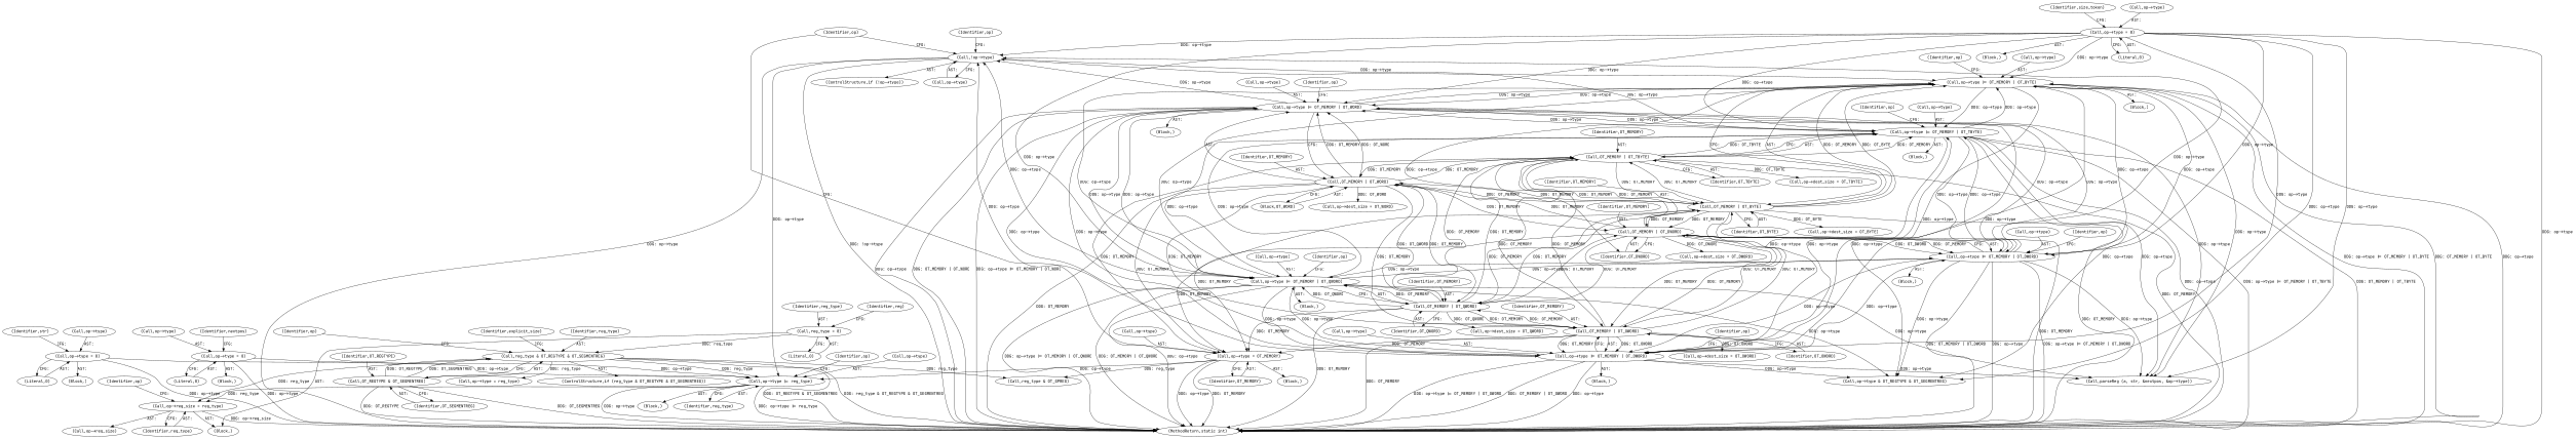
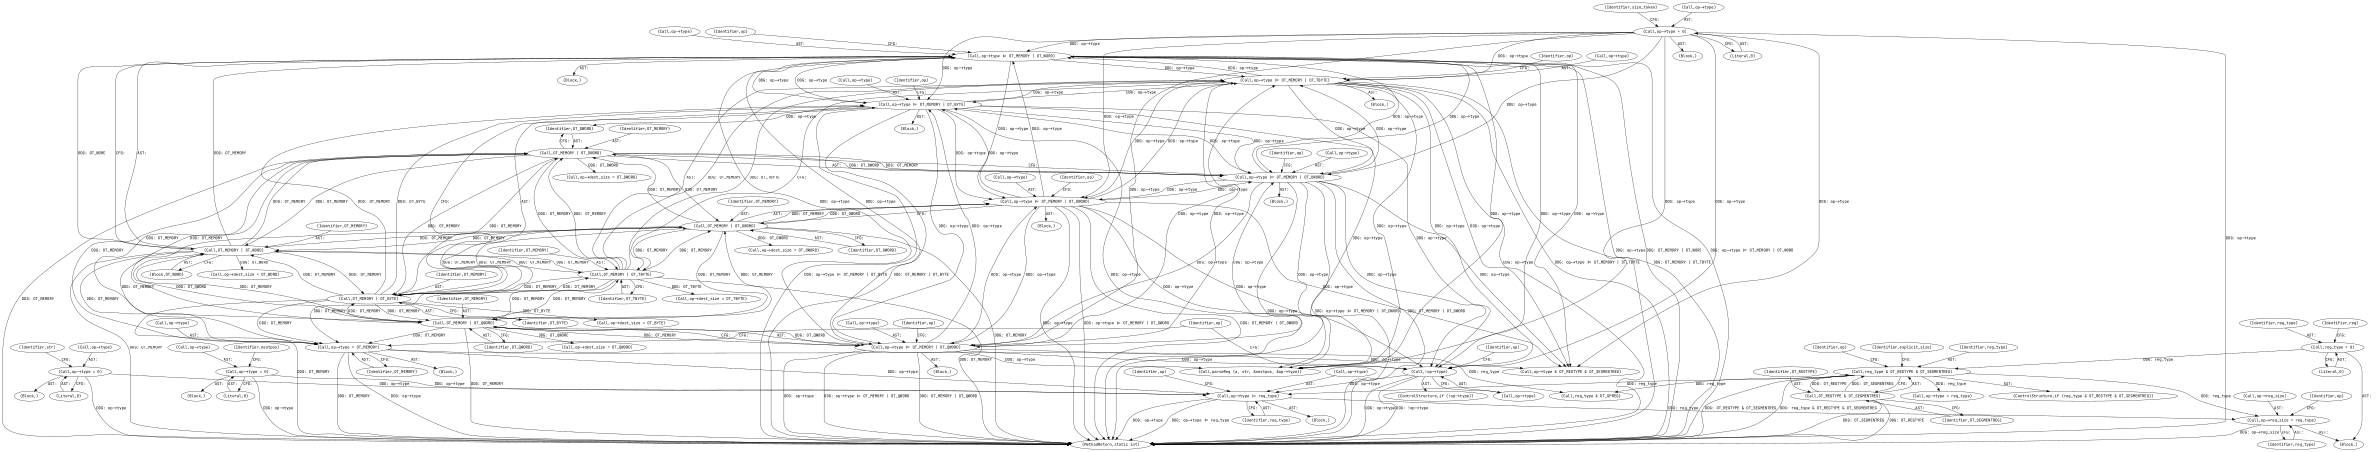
  digraph {
    fontname="JetBrains Mono"
    node [fontname="JetBrains Mono"]
    edge [fontname="JetBrains Mono"]
    n1 [label="(Call,op->reg_size = reg_type)"]
    n2 [label="(Identifier,reg_type)"]
    n3 [label="(Block,)"]
    n4 [label="(MethodReturn,static int)"]
    n5 [label="(Call,op->type |= reg_type)"]
    n6 [label="(Block,)"]
    n7 [label="(Identifier,reg_type)"]
    n8 [label="(Call,reg_type & OT_GPREG)"]
    n9 [label="(Call,op->type = 0)"]
    n10 [label="(Block,)"]
    n11 [label="(Literal,0)"]
    n12 [label="(Call,op->type = 0)"]
    n13 [label="(Block,)"]
    n14 [label="(Literal,0)"]
    n15 [label="(Call,!op->type)"]
    n16 [label="(ControlStructure,if (!op->type))"]
    n17 [label="(Call,op->type)"]
    n18 [label="(Call,op->type = 0)"]
    n19 [label="(Call,op->type |= OT_MEMORY | OT_WORD)"]
    n20 [label="(Call,op->type |= OT_MEMORY | OT_TBYTE)"]
    n21 [label="(Call,op->type |= OT_MEMORY | OT_BYTE)"]
    n22 [label="(Call,op->type |= OT_MEMORY | OT_DWORD)"]
    n23 [label="(Call,op->type |= OT_MEMORY | OT_OWORD)"]
    n24 [label="(Call,op->type |= OT_MEMORY | OT_QWORD)"]
    n25 [label="(Block,)"]
    n26 [label="(Call,parseReg (a, str, &nextpos, &op->type))"]
    n27 [label="(Literal,0)"]
    n28 [label="(Call,op->type & OT_REGTYPE & OT_SEGMENTREG)"]
    n29 [label="(Call,OT_MEMORY | OT_WORD)"]
    n30 [label="(Block,)"]
    n31 [label="(Call,OT_MEMORY | OT_TBYTE)"]
    n32 [label="(Block,)"]
    n33 [label="(Call,OT_MEMORY | OT_BYTE)"]
    n34 [label="(Block,)"]
    n35 [label="(Identifier,OT_DWORD)"]
    n36 [label="(Call,OT_MEMORY | OT_DWORD)"]
    n37 [label="(Block,)"]
    n38 [label="(Call,OT_MEMORY | OT_OWORD)"]
    n39 [label="(Block,)"]
    n40 [label="(Call,OT_MEMORY | OT_QWORD)"]
    n41 [label="(Block,)"]
    n42 [label="(Call,op->type = OT_MEMORY)"]
    n43 [label="(Block,OT_WORD)"]
    n44 [label="(Call,op->dest_size = OT_WORD)"]
    n45 [label="(Call,op->dest_size = OT_TBYTE)"]
    n46 [label="(Identifier,OT_TBYTE)"]
    n47 [label="(Call,op->dest_size = OT_BYTE)"]
    n48 [label="(Identifier,OT_BYTE)"]
    n49 [label="(Call,op->dest_size = OT_DWORD)"]
    n50 [label="(Call,op->dest_size = OT_OWORD)"]
    n51 [label="(Identifier,OT_OWORD)"]
    n52 [label="(Identifier,OT_QWORD)"]
    n53 [label="(Call,op->dest_size = OT_QWORD)"]
    n54 [label="(Identifier,OT_MEMORY)"]
    n55 [label="(Block,)"]
    n56 [label="(Call,reg_type & OT_REGTYPE & OT_SEGMENTREG)"]
    n57 [label="(Call,OT_REGTYPE & OT_SEGMENTREG)"]
    n58 [label="(Call,op->type = reg_type)"]
    n59 [label="(ControlStructure,if (reg_type & OT_REGTYPE & OT_SEGMENTREG))"]
    n60 [label="(Identifier,OT_SEGMENTREG)"]
    n61 [label="(Call,reg_type = 0)"]
    n62 [label="(Literal,0)"]
    n63 [label="(Call,op->type)"]
    n64 [label="(Identifier,str)"]
    n65 [label="(Identifier,reg_type)"]
    n66 [label="(Identifier,op)"]
    n67 [label="(Identifier,OT_REGTYPE)"]
    n68 [label="(Call,op->type)"]
    n69 [label="(Identifier,OT_MEMORY)"]
    n70 [label="(Identifier,op)"]
    n71 [label="(Identifier,op)"]
    n72 [label="(Identifier,op)"]
    n73 [label="(Identifier,op)"]
    n74 [label="(Call,op->type)"]
    n75 [label="(Identifier,op)"]
    n76 [label="(Identifier,size_token)"]
    n77 [label="(Call,op->type)"]
    n78 [label="(Identifier,op)"]
    n79 [label="(Identifier,OT_MEMORY)"]
    n80 [label="(Call,op->type)"]
    n81 [label="(Call,op->type)"]
    n82 [label="(Identifier,explicit_size)"]
    n83 [label="(Identifier,reg_type)"]
    n84 [label="(Identifier,OT_MEMORY)"]
    n85 [label="(Identifier,OT_MEMORY)"]
    n86 [label="(Identifier,op)"]
    n87 [label="(Identifier,op)"]
    n88 [label="(Identifier,OT_MEMORY)"]
    n89 [label="(Identifier,reg)"]
    n90 [label="(Call,op->type)"]
    n91 [label="(Call,op->type)"]
    n92 [label="(Identifier,OT_MEMORY)"]
    n93 [label="(Identifier,op)"]
    n94 [label="(Identifier,nextpos)"]
    n95 [label="(Call,op->reg_size)"]
    n96 [label="(Call,op->type)"]
    n97 [label="(Identifier,op)"]
    n98 [label="(Call,op->type)"]
    n99 [label="(Call,op->type)"]
    n1 -> n2 [label="CFG: "]
    n1 -> n3 [label="AST: "]
    n1 -> n4 [label="DDG: op->reg_size"]
    n2 -> n1 [label="AST: "]
    n5 -> n1 [label="DDG: reg_type"]
    n5 -> n4 [label="DDG: op->type"]
    n5 -> n4 [label="DDG: op->type |= reg_type"]
    n5 -> n6 [label="AST: "]
    n5 -> n7 [label="CFG: "]
    n7 -> n5 [label="AST: "]
    n9 -> n4 [label="DDG: op->type"]
    n9 -> n5 [label="DDG: op->type"]
    n9 -> n10 [label="AST: "]
    n9 -> n11 [label="CFG: "]
    n11 -> n9 [label="AST: "]
    n12 -> n4 [label="DDG: op->type"]
    n12 -> n5 [label="DDG: op->type"]
    n12 -> n13 [label="AST: "]
    n12 -> n14 [label="CFG: "]
    n14 -> n12 [label="AST: "]
    n15 -> n4 [label="DDG: op->type"]
    n15 -> n4 [label="DDG: !op->type"]
    n15 -> n5 [label="DDG: op->type"]
    n15 -> n16 [label="AST: "]
    n15 -> n17 [label="CFG: "]
    n17 -> n15 [label="AST: "]
    n18 -> n4 [label="DDG: op->type"]
    n18 -> n15 [label="DDG: op->type"]
    n18 -> n19 [label="DDG: op->type"]
    n18 -> n20 [label="DDG: op->type"]
    n18 -> n21 [label="DDG: op->type"]
    n18 -> n22 [label="DDG: op->type"]
    n18 -> n23 [label="DDG: op->type"]
    n18 -> n24 [label="DDG: op->type"]
    n18 -> n25 [label="AST: "]
    n18 -> n26 [label="DDG: op->type"]
    n18 -> n27 [label="CFG: "]
    n18 -> n28 [label="DDG: op->type"]
    n19 -> n4 [label="DDG: op->type"]
    n19 -> n4 [label="DDG: OT_MEMORY | OT_WORD"]
    n19 -> n4 [label="DDG: op->type |= OT_MEMORY | OT_WORD"]
    n19 -> n15 [label="DDG: op->type"]
    n19 -> n20 [label="DDG: op->type"]
    n19 -> n21 [label="DDG: op->type"]
    n19 -> n22 [label="DDG: op->type"]
    n19 -> n23 [label="DDG: op->type"]
    n19 -> n24 [label="DDG: op->type"]
    n19 -> n26 [label="DDG: op->type"]
    n19 -> n28 [label="DDG: op->type"]
    n19 -> n29 [label="CFG: "]
    n19 -> n30 [label="AST: "]
    n20 -> n4 [label="DDG: op->type"]
    n20 -> n4 [label="DDG: op->type |= OT_MEMORY | OT_TBYTE"]
    n20 -> n4 [label="DDG: OT_MEMORY | OT_TBYTE"]
    n20 -> n15 [label="DDG: op->type"]
    n20 -> n19 [label="DDG: op->type"]
    n20 -> n21 [label="DDG: op->type"]
    n20 -> n22 [label="DDG: op->type"]
    n20 -> n23 [label="DDG: op->type"]
    n20 -> n24 [label="DDG: op->type"]
    n20 -> n26 [label="DDG: op->type"]
    n20 -> n28 [label="DDG: op->type"]
    n20 -> n31 [label="CFG: "]
    n20 -> n32 [label="AST: "]
    n21 -> n4 [label="DDG: op->type |= OT_MEMORY | OT_BYTE"]
    n21 -> n4 [label="DDG: OT_MEMORY | OT_BYTE"]
    n21 -> n4 [label="DDG: op->type"]
-   n15 -> n21 [label="DDG: op->type"]
+   n21 -> n15 [label="DDG: op->type"]
    n21 -> n19 [label="DDG: op->type"]
    n21 -> n20 [label="DDG: op->type"]
    n21 -> n22 [label="DDG: op->type"]
    n21 -> n23 [label="DDG: op->type"]
    n21 -> n24 [label="DDG: op->type"]
    n21 -> n26 [label="DDG: op->type"]
    n21 -> n33 [label="CFG: "]
    n21 -> n34 [label="AST: "]
    n21 -> n35 [label="DDG: op->type"]
    n22 -> n4 [label="DDG: op->type"]
    n22 -> n4 [label="DDG: op->type |= OT_MEMORY | OT_DWORD"]
    n22 -> n4 [label="DDG: OT_MEMORY | OT_DWORD"]
    n22 -> n15 [label="DDG: op->type"]
    n22 -> n19 [label="DDG: op->type"]
    n22 -> n20 [label="DDG: op->type"]
    n22 -> n21 [label="DDG: op->type"]
    n22 -> n23 [label="DDG: op->type"]
    n22 -> n24 [label="DDG: op->type"]
    n22 -> n26 [label="DDG: op->type"]
    n22 -> n28 [label="DDG: op->type"]
    n22 -> n36 [label="CFG: "]
    n22 -> n37 [label="AST: "]
    n23 -> n4 [label="DDG: op->type"]
    n23 -> n4 [label="DDG: op->type |= OT_MEMORY | OT_OWORD"]
    n23 -> n4 [label="DDG: OT_MEMORY | OT_OWORD"]
    n23 -> n15 [label="DDG: op->type"]
    n23 -> n19 [label="DDG: op->type"]
    n23 -> n20 [label="DDG: op->type"]
    n23 -> n21 [label="DDG: op->type"]
    n23 -> n22 [label="DDG: op->type"]
    n23 -> n24 [label="DDG: op->type"]
    n23 -> n26 [label="DDG: op->type"]
    n23 -> n28 [label="DDG: op->type"]
    n23 -> n38 [label="CFG: "]
    n23 -> n39 [label="AST: "]
    n24 -> n4 [label="DDG: op->type"]
    n24 -> n4 [label="DDG: op->type |= OT_MEMORY | OT_QWORD"]
    n24 -> n4 [label="DDG: OT_MEMORY | OT_QWORD"]
    n24 -> n15 [label="DDG: op->type"]
    n24 -> n19 [label="DDG: op->type"]
    n24 -> n20 [label="DDG: op->type"]
    n24 -> n21 [label="DDG: op->type"]
    n24 -> n22 [label="DDG: op->type"]
    n24 -> n23 [label="DDG: op->type"]
    n24 -> n26 [label="DDG: op->type"]
    n24 -> n28 [label="DDG: op->type"]
    n24 -> n40 [label="CFG: "]
    n24 -> n41 [label="AST: "]
    n27 -> n18 [label="AST: "]
    n29 -> n4 [label="DDG: OT_MEMORY"]
    n29 -> n19 [label="AST: "]
    n29 -> n19 [label="DDG: OT_MEMORY"]
    n29 -> n19 [label="DDG: OT_WORD"]
    n29 -> n31 [label="DDG: OT_MEMORY"]
    n29 -> n33 [label="DDG: OT_MEMORY"]
    n29 -> n36 [label="DDG: OT_MEMORY"]
    n29 -> n38 [label="DDG: OT_MEMORY"]
    n29 -> n40 [label="DDG: OT_MEMORY"]
    n29 -> n42 [label="DDG: OT_MEMORY"]
    n29 -> n43 [label="CFG: "]
    n29 -> n44 [label="DDG: OT_WORD"]
    n31 -> n4 [label="DDG: OT_MEMORY"]
    n31 -> n20 [label="AST: "]
    n31 -> n20 [label="DDG: OT_MEMORY"]
    n31 -> n20 [label="DDG: OT_TBYTE"]
    n31 -> n29 [label="DDG: OT_MEMORY"]
    n31 -> n33 [label="DDG: OT_MEMORY"]
    n31 -> n36 [label="DDG: OT_MEMORY"]
    n31 -> n38 [label="DDG: OT_MEMORY"]
    n31 -> n40 [label="DDG: OT_MEMORY"]
    n31 -> n42 [label="DDG: OT_MEMORY"]
    n31 -> n45 [label="DDG: OT_TBYTE"]
    n31 -> n46 [label="CFG: "]
    n33 -> n4 [label="DDG: OT_MEMORY"]
    n33 -> n21 [label="AST: "]
    n33 -> n21 [label="DDG: OT_MEMORY"]
    n33 -> n21 [label="DDG: OT_BYTE"]
    n33 -> n29 [label="DDG: OT_MEMORY"]
    n33 -> n31 [label="DDG: OT_MEMORY"]
    n33 -> n36 [label="DDG: OT_MEMORY"]
    n33 -> n38 [label="DDG: OT_MEMORY"]
    n33 -> n40 [label="DDG: OT_MEMORY"]
    n33 -> n42 [label="DDG: OT_MEMORY"]
    n33 -> n47 [label="DDG: OT_BYTE"]
    n33 -> n48 [label="CFG: "]
    n35 -> n36 [label="AST: "]
    n36 -> n4 [label="DDG: OT_MEMORY"]
    n36 -> n22 [label="AST: "]
    n36 -> n22 [label="DDG: OT_MEMORY"]
    n36 -> n22 [label="DDG: OT_DWORD"]
    n36 -> n29 [label="DDG: OT_MEMORY"]
    n36 -> n31 [label="DDG: OT_MEMORY"]
    n36 -> n33 [label="DDG: OT_MEMORY"]
    n36 -> n35 [label="CFG: "]
    n36 -> n38 [label="DDG: OT_MEMORY"]
    n36 -> n40 [label="DDG: OT_MEMORY"]
    n36 -> n42 [label="DDG: OT_MEMORY"]
    n36 -> n49 [label="DDG: OT_DWORD"]
    n38 -> n4 [label="DDG: OT_MEMORY"]
    n38 -> n23 [label="AST: "]
    n38 -> n23 [label="DDG: OT_MEMORY"]
    n38 -> n23 [label="DDG: OT_OWORD"]
    n38 -> n29 [label="DDG: OT_MEMORY"]
    n38 -> n31 [label="DDG: OT_MEMORY"]
    n38 -> n33 [label="DDG: OT_MEMORY"]
    n38 -> n36 [label="DDG: OT_MEMORY"]
    n38 -> n40 [label="DDG: OT_MEMORY"]
    n38 -> n42 [label="DDG: OT_MEMORY"]
    n38 -> n50 [label="DDG: OT_OWORD"]
    n38 -> n51 [label="CFG: "]
    n40 -> n4 [label="DDG: OT_MEMORY"]
    n40 -> n24 [label="AST: "]
    n40 -> n24 [label="DDG: OT_MEMORY"]
    n40 -> n24 [label="DDG: OT_QWORD"]
    n40 -> n29 [label="DDG: OT_QWORD"]
    n40 -> n31 [label="DDG: OT_MEMORY"]
    n40 -> n33 [label="DDG: OT_MEMORY"]
    n40 -> n36 [label="DDG: OT_MEMORY"]
    n40 -> n38 [label="DDG: OT_MEMORY"]
    n40 -> n42 [label="DDG: OT_MEMORY"]
    n40 -> n52 [label="CFG: "]
    n40 -> n53 [label="DDG: OT_QWORD"]
    n42 -> n4 [label="DDG: OT_MEMORY"]
    n42 -> n4 [label="DDG: op->type"]
    n42 -> n5 [label="DDG: op->type"]
    n42 -> n8 [label="DDG: reg_type"]
    n42 -> n54 [label="CFG: "]
    n42 -> n55 [label="AST: "]
    n43 -> n29 [label="AST: "]
    n46 -> n31 [label="AST: "]
    n48 -> n33 [label="AST: "]
    n51 -> n38 [label="AST: "]
    n52 -> n40 [label="AST: "]
    n54 -> n42 [label="AST: "]
    n56 -> n1 [label="DDG: reg_type"]
    n56 -> n4 [label="DDG: OT_REGTYPE & OT_SEGMENTREG"]
    n56 -> n4 [label="DDG: reg_type & OT_REGTYPE & OT_SEGMENTREG"]
    n56 -> n5 [label="DDG: reg_type"]
    n56 -> n8 [label="DDG: reg_type"]
    n56 -> n57 [label="CFG: "]
    n56 -> n58 [label="DDG: reg_type"]
    n56 -> n59 [label="AST: "]
    n57 -> n4 [label="DDG: OT_SEGMENTREG"]
    n57 -> n4 [label="DDG: OT_REGTYPE"]
    n57 -> n56 [label="AST: "]
    n57 -> n56 [label="DDG: OT_REGTYPE"]
    n57 -> n56 [label="DDG: OT_SEGMENTREG"]
    n57 -> n60 [label="CFG: "]
    n60 -> n57 [label="AST: "]
    n61 -> n3 [label="AST: "]
    n61 -> n56 [label="DDG: reg_type"]
    n61 -> n62 [label="CFG: "]
    n62 -> n61 [label="AST: "]
    n63 -> n24 [label="AST: "]
    n64 -> n9 [label="CFG: "]
    n65 -> n61 [label="AST: "]
    n66 -> n21 [label="CFG: "]
    n67 -> n57 [label="AST: "]
    n68 -> n21 [label="AST: "]
    n69 -> n29 [label="AST: "]
    n70 -> n56 [label="CFG: "]
    n71 -> n15 [label="CFG: "]
    n72 -> n23 [label="CFG: "]
    n73 -> n20 [label="CFG: "]
    n74 -> n19 [label="AST: "]
    n75 -> n1 [label="CFG: "]
    n76 -> n18 [label="CFG: "]
    n77 -> n22 [label="AST: "]
    n78 -> n24 [label="CFG: "]
    n79 -> n31 [label="AST: "]
    n80 -> n23 [label="AST: "]
    n81 -> n42 [label="AST: "]
    n82 -> n56 [label="CFG: "]
    n83 -> n56 [label="AST: "]
    n84 -> n33 [label="AST: "]
    n85 -> n36 [label="AST: "]
    n86 -> n19 [label="CFG: "]
    n87 -> n15 [label="CFG: "]
    n87 -> n42 [label="CFG: "]
    n88 -> n40 [label="AST: "]
    n89 -> n61 [label="CFG: "]
    n90 -> n12 [label="AST: "]
    n91 -> n20 [label="AST: "]
    n92 -> n38 [label="AST: "]
    n93 -> n22 [label="CFG: "]
    n94 -> n12 [label="CFG: "]
-   n1 -> n95 [label="AST: "]
+   n95 -> n1 [label="AST: "]
    n96 -> n9 [label="AST: "]
    n97 -> n5 [label="CFG: "]
    n98 -> n18 [label="AST: "]
    n99 -> n5 [label="AST: "]
  }
